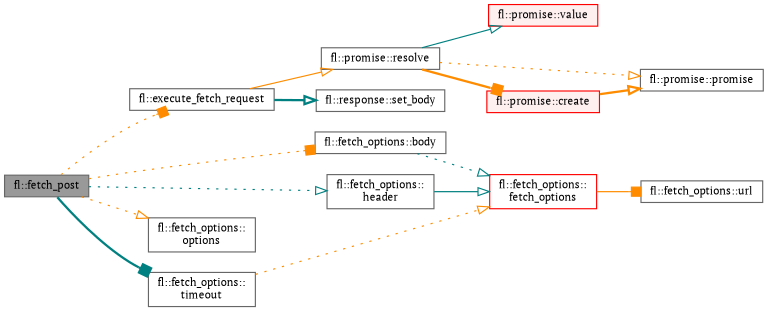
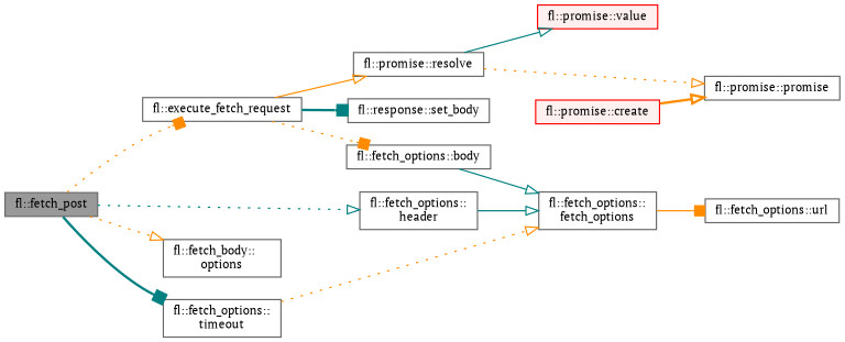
  digraph {
    fontname="PT Serif"
    rankdir=LR
    node [color=grey40 fillcolor=white fontname="PT Serif" fontsize=10 shape=box style=filled]
    edge [arrowhead=onormal color=darkorange fontname="PT Serif" fontsize=10 labelfontname=Helvetica labelfontsize=10 style=dotted]
    n1 [color=gray40 fillcolor=grey60 fontcolor=black height=0.2 label="fl::fetch_post" width=0.4]
    n2 [height=0.2 label="fl::fetch_options::body" width=0.4]
    n3 [height=0.2 label="fl::execute_fetch_request" width=0.4]
    n4 [height=0.2 label="fl::fetch_options::\lheader" width=0.4]
-   n5 [height=0.2 label="fl::fetch_options::\loptions" width=0.4]
+   n5 [height=0.2 label="fl::fetch_body::\loptions" width=0.4]
    n6 [height=0.2 label="fl::fetch_options::\ltimeout" width=0.4]
-   n7 [color=red height=0.2 label="fl::fetch_options::\lfetch_options" width=0.4]
+   n7 [height=0.2 label="fl::fetch_options::\lfetch_options" width=0.4]
    n8 [height=0.2 label="fl::promise::resolve" width=0.4]
    n9 [height=0.2 label="fl::response::set_body" width=0.4]
    n10 [height=0.2 label="fl::fetch_options::url" width=0.4]
    n11 [height=0.2 label="fl::promise::promise" width=0.4]
    n12 [color=red fillcolor="#FFF0F0" height=0.2 label="fl::promise::create" width=0.4]
    n13 [color=red fillcolor="#FFF0F0" height=0.2 label="fl::promise::value" width=0.4]
-   n1 -> n2 [arrowhead=box]
+   n3 -> n2 [arrowhead=box]
    n1 -> n3 [arrowhead=box]
    n1 -> n4 [color=teal]
    n1 -> n5
    n1 -> n6 [arrowhead=box color=teal style=bold]
-   n2 -> n7 [color=teal]
+   n2 -> n7 [color=teal style=solid]
    n3 -> n8 [style=solid]
-   n3 -> n9 [color=teal style=bold]
+   n3 -> n9 [arrowhead=box color=teal style=bold]
    n4 -> n7 [color=teal style=solid]
    n6 -> n7
    n7 -> n10 [arrowhead=box style=solid]
    n8 -> n11
-   n8 -> n12 [arrowhead=box style=bold]
    n8 -> n13 [color=teal style=solid]
    n12 -> n11 [style=bold]
  }
